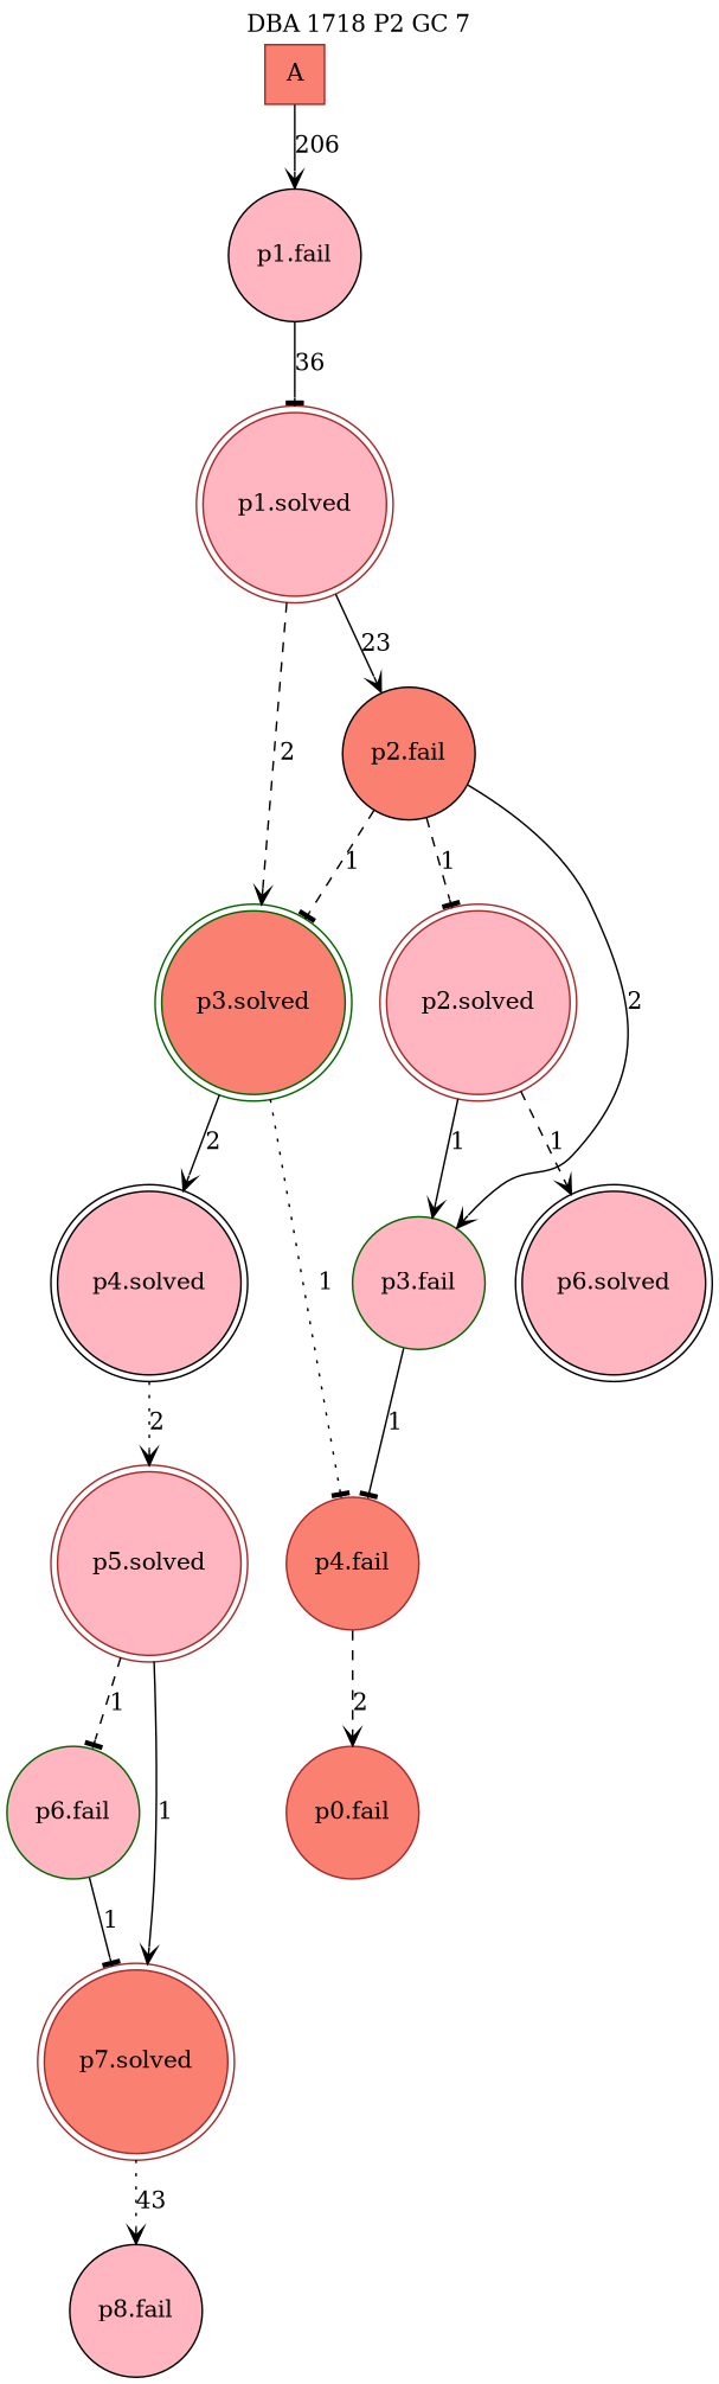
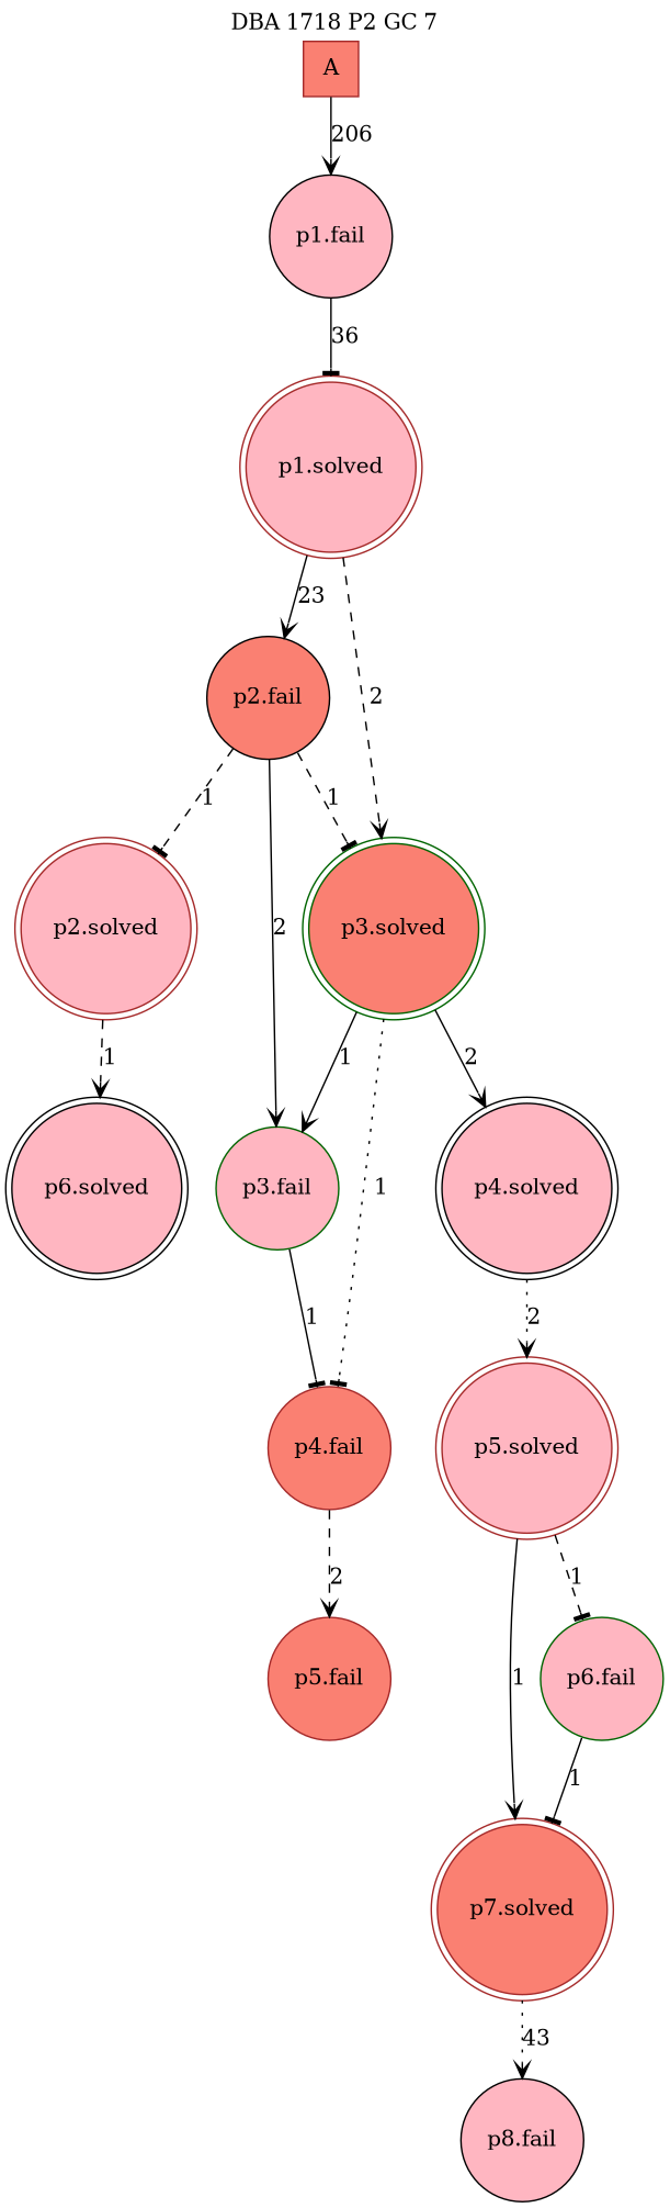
  digraph {
    label=" DBA 1718 P2 GC 7 "
    labelloc=tl
    rankdir=TB
    node [color=brown fillcolor=lightpink shape=circle style=filled]
    edge [arrowhead=vee style=solid]
    n1 [fillcolor=salmon label=A shape=square]
    n2 [color=black label="p1.fail"]
    n3 [label="p1.solved" shape=doublecircle]
    n4 [color=black fillcolor=salmon label="p2.fail"]
    n5 [color=darkgreen fillcolor=salmon label="p3.solved" shape=doublecircle]
    n6 [color=darkgreen label="p3.fail"]
    n7 [label="p2.solved" shape=doublecircle]
    n8 [fillcolor=salmon label="p4.fail"]
    n9 [color=black label="p4.solved" shape=doublecircle]
    n10 [color=black label="p6.solved" shape=doublecircle]
-   n11 [fillcolor=salmon label="p0.fail"]
+   n11 [fillcolor=salmon label="p5.fail"]
    n12 [label="p5.solved" shape=doublecircle]
    n13 [color=darkgreen label="p6.fail"]
    n14 [fillcolor=salmon label="p7.solved" shape=doublecircle]
    n15 [color=black label="p8.fail"]
    n1 -> n2 [label=206]
    n2 -> n3 [arrowhead=tee label=36]
    n3 -> n4 [label=23]
    n3 -> n5 [label=2 style=dashed]
    n4 -> n5 [arrowhead=tee label=1 style=dashed]
    n4 -> n6 [label=2]
    n4 -> n7 [arrowhead=tee label=1 style=dashed]
-   n7 -> n6 [label=1]
+   n5 -> n6 [label=1]
    n5 -> n8 [arrowhead=tee label=1 style=dotted]
    n5 -> n9 [label=2]
    n6 -> n8 [arrowhead=tee label=1]
    n7 -> n10 [label=1 style=dashed]
    n8 -> n11 [label=2 style=dashed]
    n9 -> n12 [label=2 style=dotted]
    n12 -> n13 [arrowhead=tee label=1 style=dashed]
    n12 -> n14 [label=1]
    n13 -> n14 [arrowhead=tee label=1]
    n14 -> n15 [label=43 style=dotted]
  }
